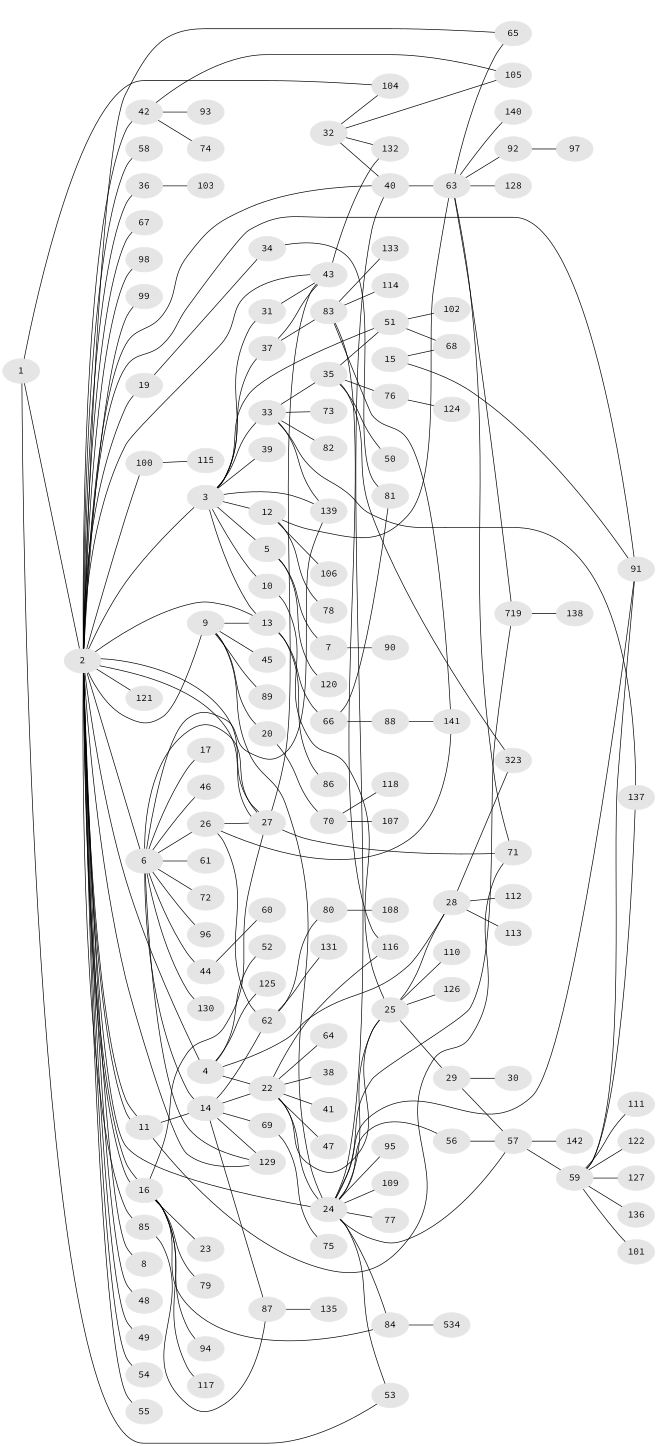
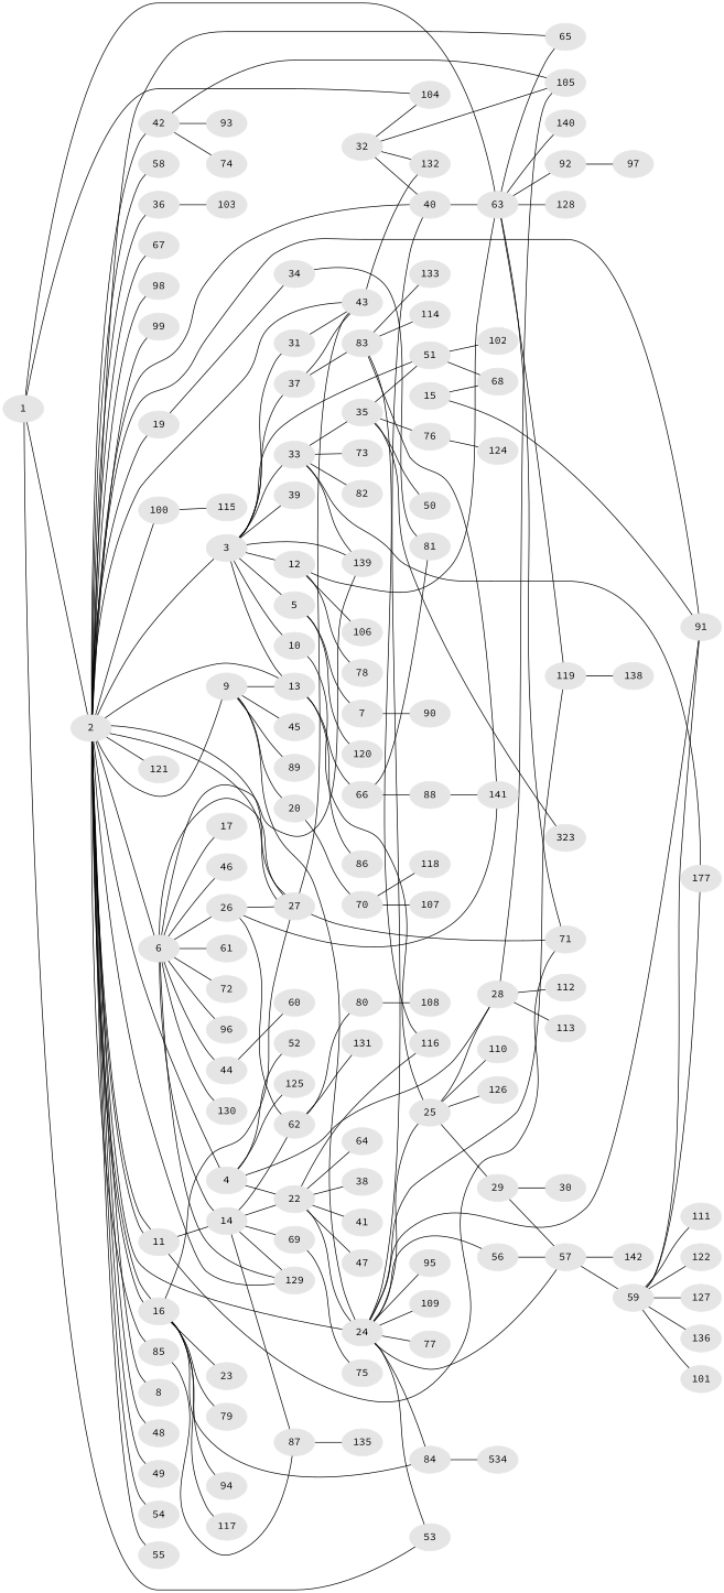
  graph {
    fontname="Source Code Pro"
    rankdir=LR
    node [color=gray90 fontname="Source Code Pro" style=filled]
    edge [fontname="Source Code Pro"]
    1
    2
    53
    63
    104
    3
    4
    6
    8
    9
    11
    13
    16
    19
    24
    27
    36
    40
    42
    43
    48
    49
    54
    55
    58
    65
    67
    85
    91
    98
    99
    100
    121
    129
    71
-   119 [label=719]
+   119
    92
    128
    140
    5
    10
    12
    31
    33
    37
    39
    51
    139
    22
    28
    52
    125
    14
    17
    26
    44
    46
    61
    72
    96
    130
    20
    45
    89
    66
    86
    15
    68
    23
    79
    94
    117
    84
    34
    25
    56
    57
    77
    95
    109
    103
    105
    74
    93
    132
    87
    115
    7
    120
    78
    106
    35
    73
    82
-   137
+   137 [label=177]
    83
    102
    38
    41
    47
    64
    116
    112
    113
    90
    62
    69
    141
    60
    70
    29
    110
    126
    81
    88
    80
    131
    75
    107
    118
    32
    59
    142
    n124 [label=534]
    138
    30
    50
    76
    n129 [label=323]
    124
    114
    133
    101
    111
    122
    127
    136
    108
    97
    135
    1 -- 2
    1 -- 53
+   1 -- 63
    1 -- 104
    2 -- 3
    2 -- 4
    2 -- 6
    2 -- 8
    2 -- 9
    2 -- 11
    2 -- 11
    2 -- 13
    2 -- 16
    2 -- 16
    2 -- 19
    2 -- 24
    2 -- 27
    2 -- 27
    2 -- 36
    2 -- 40
    2 -- 42
    2 -- 43
    2 -- 48
    2 -- 49
    2 -- 54
    2 -- 55
    2 -- 58
    2 -- 65
    2 -- 67
    2 -- 85
    2 -- 91
    2 -- 98
    2 -- 99
    2 -- 100
    2 -- 121
    2 -- 129
    63 -- 65
    63 -- 71
    63 -- 119
    63 -- 92
    63 -- 128
    63 -- 140
    3 -- 13
    3 -- 5
    3 -- 10
    3 -- 12
    3 -- 31
    3 -- 33
    3 -- 37
    3 -- 39
    3 -- 51
    3 -- 139
    4 -- 22
    4 -- 28
    4 -- 52
    4 -- 125
    6 -- 27
    6 -- 129
    6 -- 139
    6 -- 14
    6 -- 17
    6 -- 26
    6 -- 44
    6 -- 46
    6 -- 61
    6 -- 72
    6 -- 96
    6 -- 130
    9 -- 13
    9 -- 24
    9 -- 20
    9 -- 45
    9 -- 89
    11 -- 71
    11 -- 14
    13 -- 66
    13 -- 86
    16 -- 27
    16 -- 23
    16 -- 79
    16 -- 94
    16 -- 117
    16 -- 84
    19 -- 34
    24 -- 53
    24 -- 40
    24 -- 91
    24 -- 119
    24 -- 84
    24 -- 25
    24 -- 56
    24 -- 57
    24 -- 77
    24 -- 95
    24 -- 109
    27 -- 43
    27 -- 71
    36 -- 103
    40 -- 63
    42 -- 105
    42 -- 74
    42 -- 93
    43 -- 132
    85 -- 87
    100 -- 115
    119 -- 138
    92 -- 97
    5 -- 7
    5 -- 120
    10 -- 25
    12 -- 63
    12 -- 78
    12 -- 106
    31 -- 43
    33 -- 139
    33 -- 35
    33 -- 73
    33 -- 82
    33 -- 137
    37 -- 43
    37 -- 83
    51 -- 68
    51 -- 102
    22 -- 24
-   22 -- 25
    22 -- 38
    22 -- 41
    22 -- 47
    22 -- 64
    22 -- 116
-   28 -- n129
+   28 -- 105
    28 -- 112
    28 -- 113
    14 -- 129
    14 -- 22
    14 -- 87
    14 -- 62
    14 -- 69
    26 -- 27
    26 -- 62
    26 -- 141
    44 -- 60
    20 -- 70
    66 -- 81
    66 -- 88
    15 -- 91
    15 -- 68
    84 -- n124
    34 -- 81
    25 -- 28
    25 -- 29
    25 -- 110
    25 -- 126
    56 -- 57
    57 -- 59
    57 -- 142
    87 -- 135
    7 -- 90
    35 -- 51
    35 -- 50
    35 -- 76
    35 -- n129
    83 -- 116
    83 -- 141
    83 -- 114
    83 -- 133
    62 -- 80
    62 -- 131
    69 -- 75
    70 -- 107
    70 -- 118
    29 -- 57
    29 -- 30
    88 -- 141
    80 -- 108
    32 -- 104
    32 -- 40
    32 -- 105
    32 -- 132
    59 -- 91
    59 -- 137
    59 -- 101
    59 -- 111
    59 -- 122
    59 -- 127
    59 -- 136
    76 -- 124
  }
